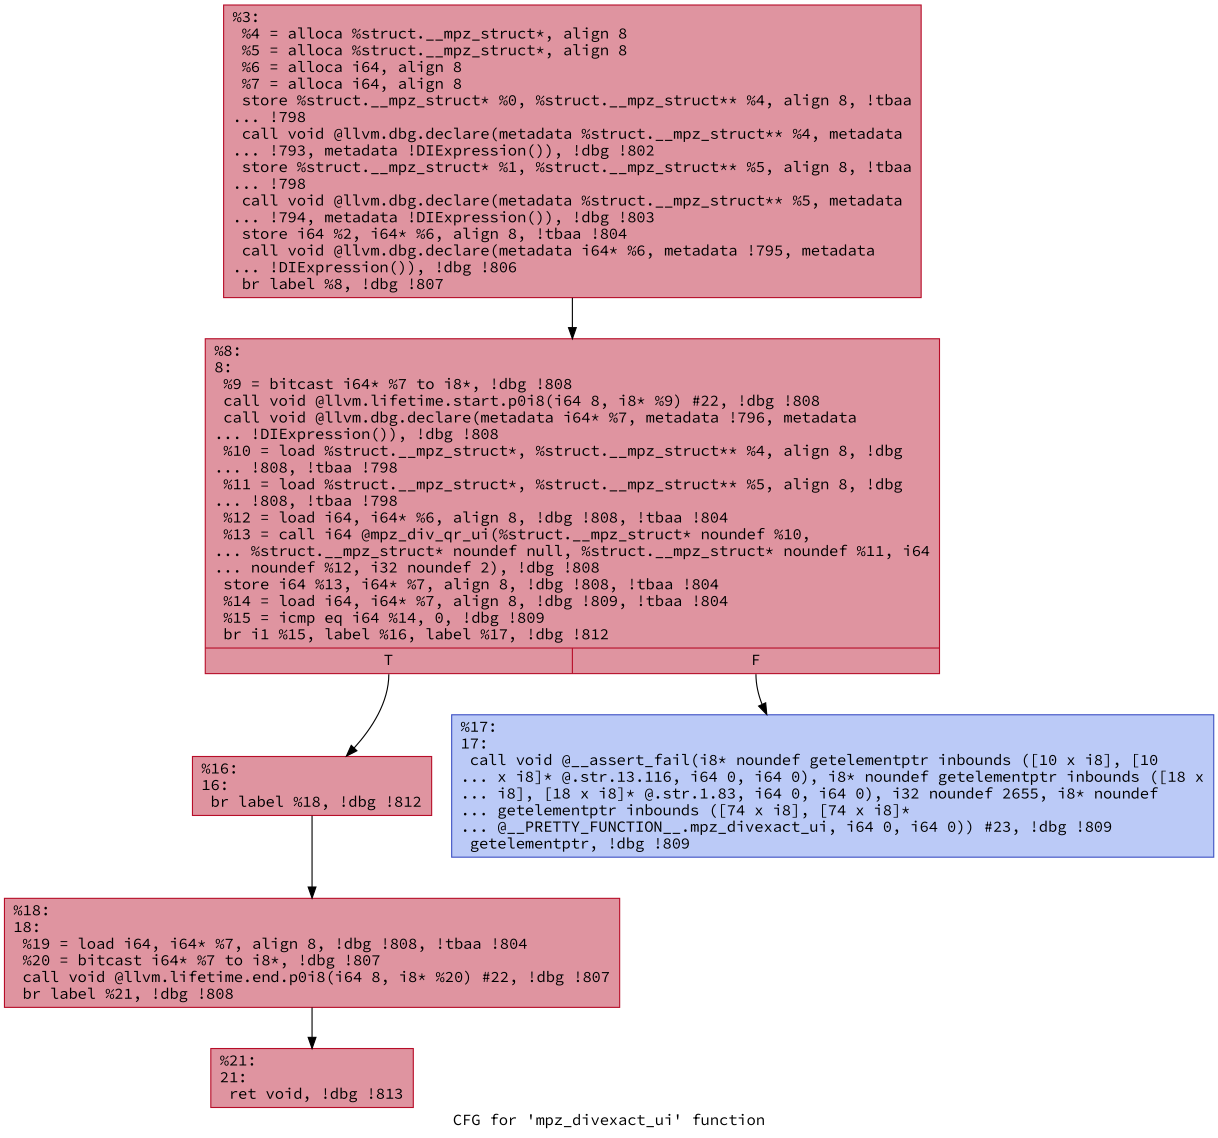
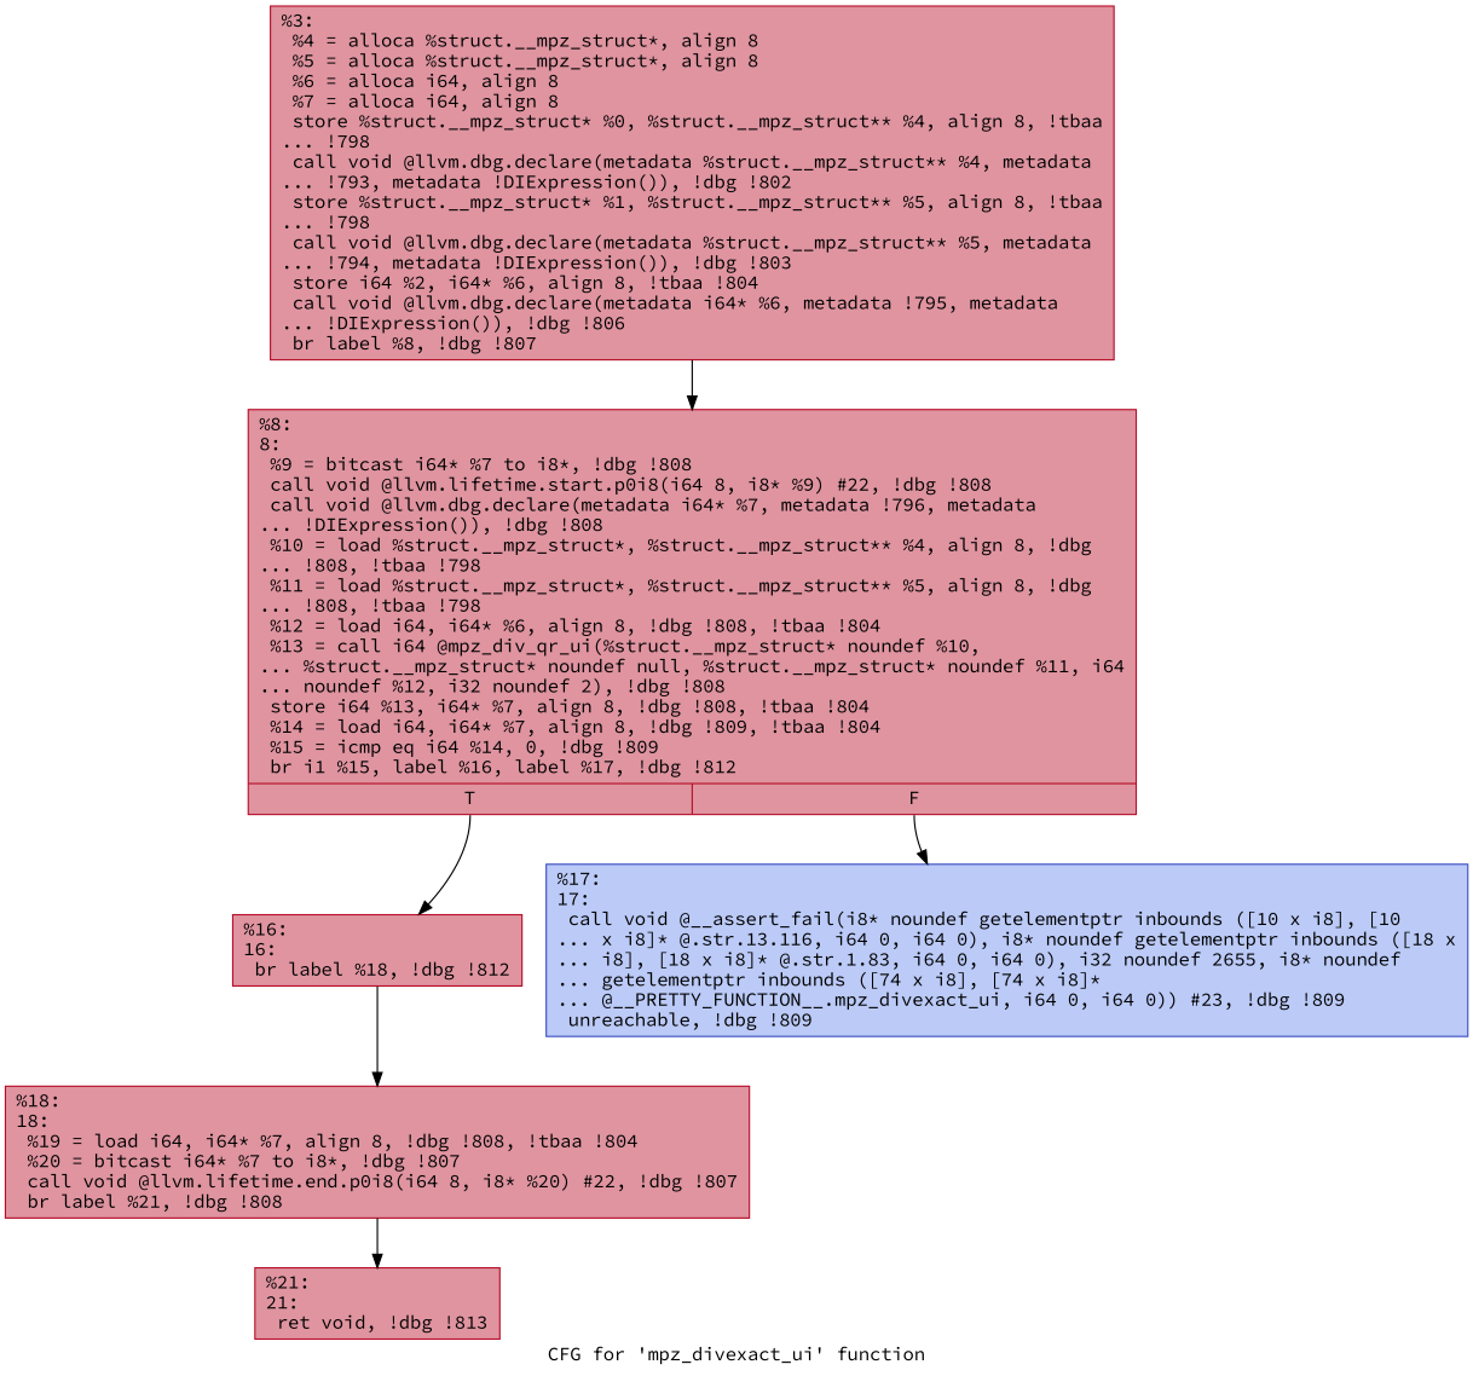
  digraph {
    label="CFG for 'mpz_divexact_ui' function"
    fontname="Source Code Pro"
    node [color="#b70d28ff" fillcolor="#b70d2870" shape=record style=filled fontname="Source Code Pro"]
    edge [fontname="Source Code Pro"]
    n1 [label="{%3:\l  %4 = alloca %struct.__mpz_struct*, align 8\l  %5 = alloca %struct.__mpz_struct*, align 8\l  %6 = alloca i64, align 8\l  %7 = alloca i64, align 8\l  store %struct.__mpz_struct* %0, %struct.__mpz_struct** %4, align 8, !tbaa\l... !798\l  call void @llvm.dbg.declare(metadata %struct.__mpz_struct** %4, metadata\l... !793, metadata !DIExpression()), !dbg !802\l  store %struct.__mpz_struct* %1, %struct.__mpz_struct** %5, align 8, !tbaa\l... !798\l  call void @llvm.dbg.declare(metadata %struct.__mpz_struct** %5, metadata\l... !794, metadata !DIExpression()), !dbg !803\l  store i64 %2, i64* %6, align 8, !tbaa !804\l  call void @llvm.dbg.declare(metadata i64* %6, metadata !795, metadata\l... !DIExpression()), !dbg !806\l  br label %8, !dbg !807\l}"]
    n2 [label="{%8:\l8:                                                \l  %9 = bitcast i64* %7 to i8*, !dbg !808\l  call void @llvm.lifetime.start.p0i8(i64 8, i8* %9) #22, !dbg !808\l  call void @llvm.dbg.declare(metadata i64* %7, metadata !796, metadata\l... !DIExpression()), !dbg !808\l  %10 = load %struct.__mpz_struct*, %struct.__mpz_struct** %4, align 8, !dbg\l... !808, !tbaa !798\l  %11 = load %struct.__mpz_struct*, %struct.__mpz_struct** %5, align 8, !dbg\l... !808, !tbaa !798\l  %12 = load i64, i64* %6, align 8, !dbg !808, !tbaa !804\l  %13 = call i64 @mpz_div_qr_ui(%struct.__mpz_struct* noundef %10,\l... %struct.__mpz_struct* noundef null, %struct.__mpz_struct* noundef %11, i64\l... noundef %12, i32 noundef 2), !dbg !808\l  store i64 %13, i64* %7, align 8, !dbg !808, !tbaa !804\l  %14 = load i64, i64* %7, align 8, !dbg !809, !tbaa !804\l  %15 = icmp eq i64 %14, 0, !dbg !809\l  br i1 %15, label %16, label %17, !dbg !812\l|{<s0>T|<s1>F}}"]
    n3 [label="{%16:\l16:                                               \l  br label %18, !dbg !812\l}"]
-   n4 [color="#3d50c3ff" fillcolor="#6687ed70" label="{%17:\l17:                                               \l  call void @__assert_fail(i8* noundef getelementptr inbounds ([10 x i8], [10\l... x i8]* @.str.13.116, i64 0, i64 0), i8* noundef getelementptr inbounds ([18 x\l... i8], [18 x i8]* @.str.1.83, i64 0, i64 0), i32 noundef 2655, i8* noundef\l... getelementptr inbounds ([74 x i8], [74 x i8]*\l... @__PRETTY_FUNCTION__.mpz_divexact_ui, i64 0, i64 0)) #23, !dbg !809\l  getelementptr, !dbg !809\l}"]
+   n4 [color="#3d50c3ff" fillcolor="#6687ed70" label="{%17:\l17:                                               \l  call void @__assert_fail(i8* noundef getelementptr inbounds ([10 x i8], [10\l... x i8]* @.str.13.116, i64 0, i64 0), i8* noundef getelementptr inbounds ([18 x\l... i8], [18 x i8]* @.str.1.83, i64 0, i64 0), i32 noundef 2655, i8* noundef\l... getelementptr inbounds ([74 x i8], [74 x i8]*\l... @__PRETTY_FUNCTION__.mpz_divexact_ui, i64 0, i64 0)) #23, !dbg !809\l  unreachable, !dbg !809\l}"]
    n5 [label="{%18:\l18:                                               \l  %19 = load i64, i64* %7, align 8, !dbg !808, !tbaa !804\l  %20 = bitcast i64* %7 to i8*, !dbg !807\l  call void @llvm.lifetime.end.p0i8(i64 8, i8* %20) #22, !dbg !807\l  br label %21, !dbg !808\l}"]
    n6 [label="{%21:\l21:                                               \l  ret void, !dbg !813\l}"]
    n1 -> n2
    n2 -> n3 [tailport=s0]
    n2 -> n4 [tailport=s1]
    n3 -> n5
    n5 -> n6
  }
